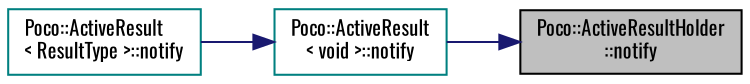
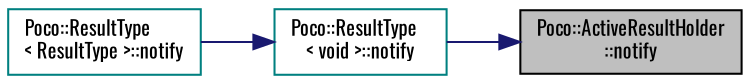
  digraph {
    fontname=Oswald
    rankdir=RL
    node [color=teal fillcolor=white fontname=Oswald fontsize=10 shape=record style=filled]
    edge [color=midnightblue dir=back fontname=Oswald fontsize=10 labelfontname=Helvetica labelfontsize=10 style=solid]
    n1 [color=black fillcolor=grey75 fontcolor=black height=0.2 label="Poco::ActiveResultHolder\l::notify" width=0.4]
-   n2 [height=0.2 label="Poco::ActiveResult\l\< void \>::notify" width=0.4]
-   n3 [height=0.2 label="Poco::ActiveResult\l\< ResultType \>::notify" width=0.4]
+   n2 [height=0.2 label="Poco::ResultType\l\< void \>::notify" width=0.4]
+   n3 [height=0.2 label="Poco::ResultType\l\< ResultType \>::notify" width=0.4]
    n1 -> n2
    n2 -> n3
  }
